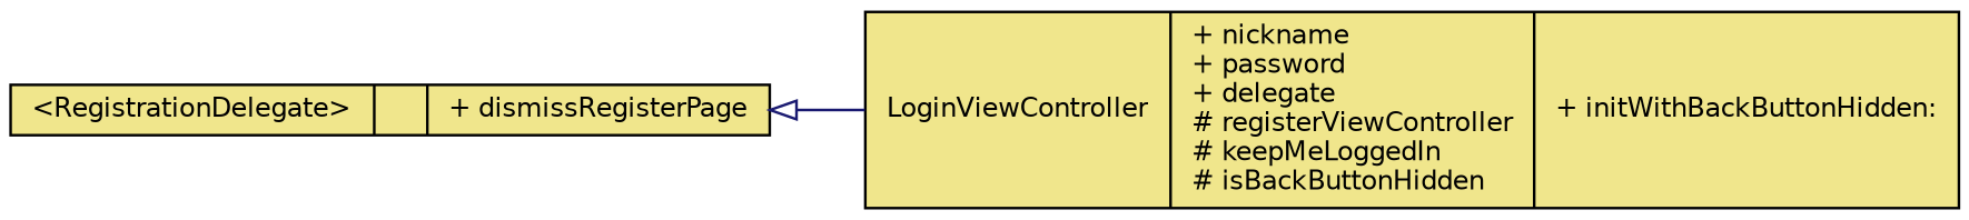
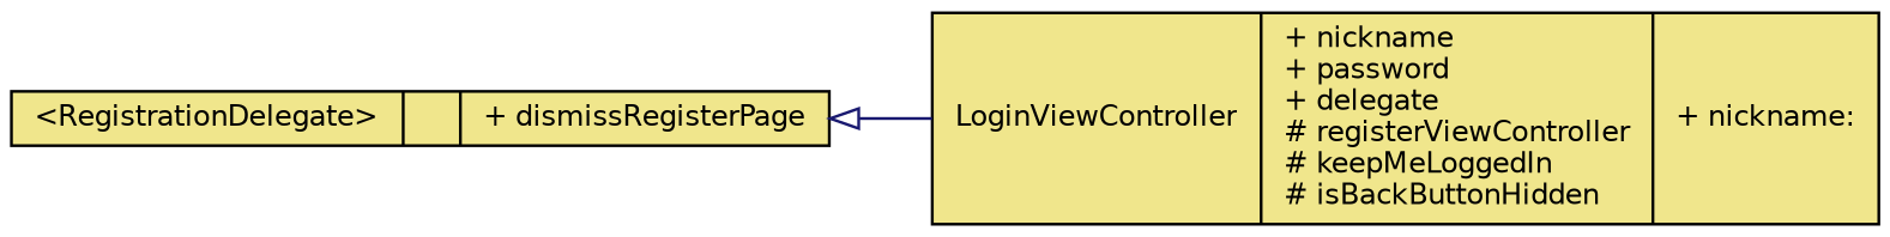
  digraph {
    rankdir=LR
    node [color=black fillcolor=khaki fontname=Helvetica fontsize=10 shape=record style=filled]
    n1 [fontcolor=black height=0.2 label="{\<RegistrationDelegate\>\n||+ dismissRegisterPage\l}" width=0.4]
-   n2 [height=0.2 label="{LoginViewController\n|+ nickname\l+ password\l+ delegate\l# registerViewController\l# keepMeLoggedIn\l# isBackButtonHidden\l|+ initWithBackButtonHidden:\l}" width=0.4]
+   n2 [height=0.2 label="{LoginViewController\n|+ nickname\l+ password\l+ delegate\l# registerViewController\l# keepMeLoggedIn\l# isBackButtonHidden\l|+ nickname:\l}" width=0.4]
    n1 -> n2 [arrowtail=empty color=midnightblue dir=back fontname=Helvetica fontsize=10 labelfontname=Helvetica labelfontsize=10 style=solid]
  }
